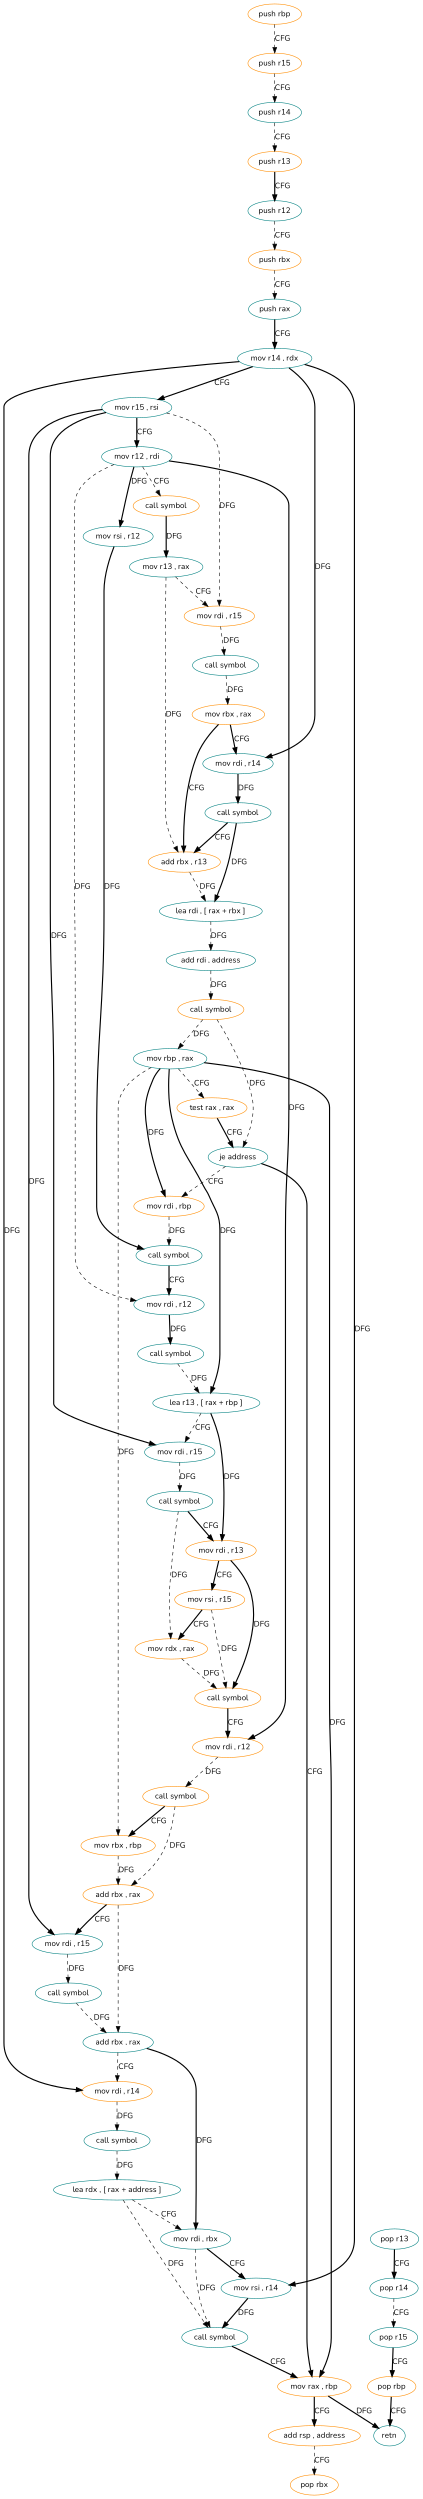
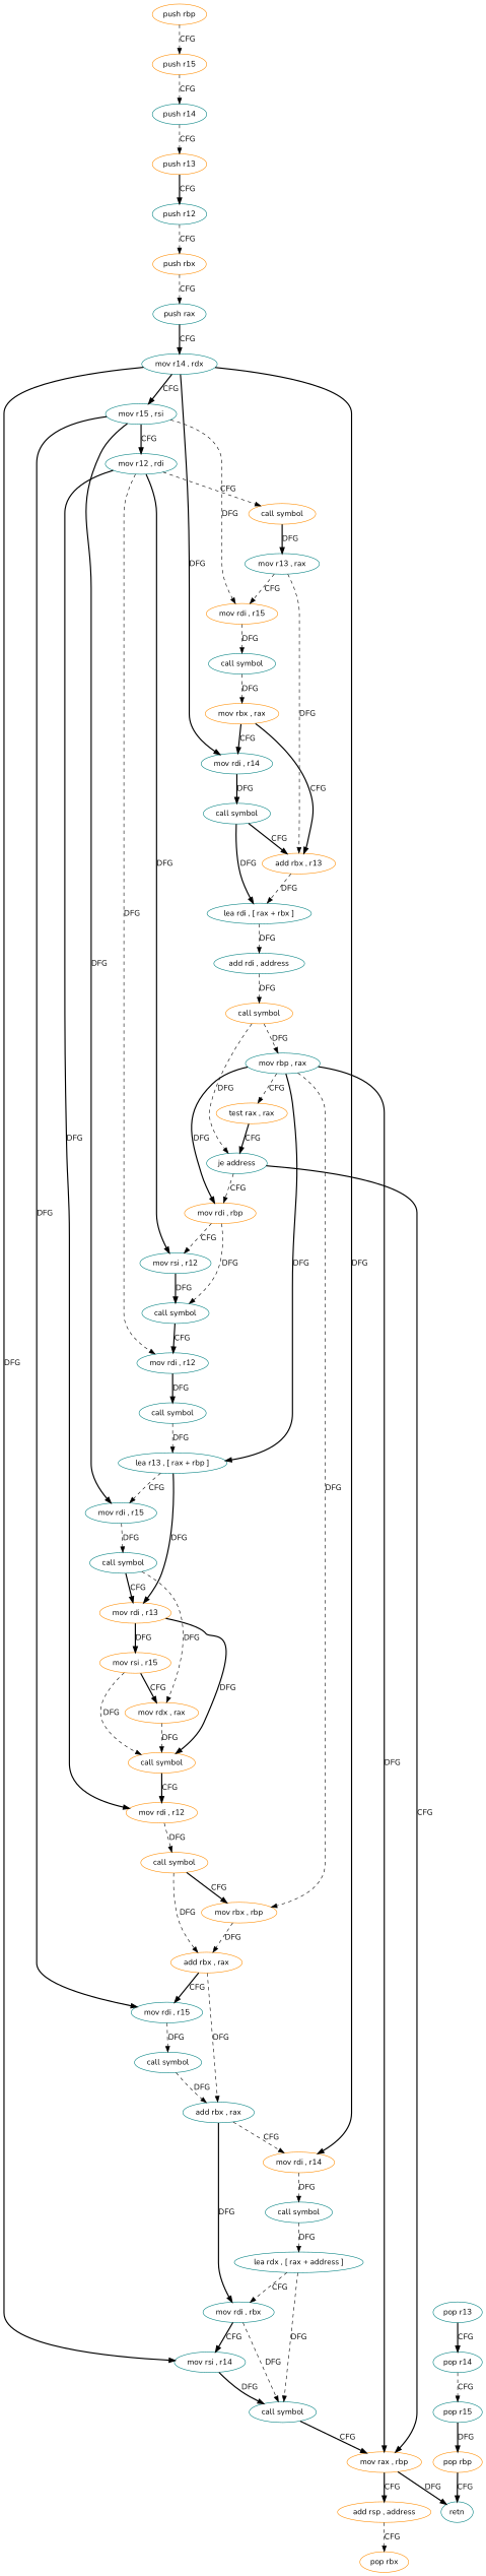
  digraph {
    fontname=Nunito
    node [color=teal fontname=Nunito]
    edge [fontname=Nunito style=dashed]
    n1 [color=darkorange label="push rbp"]
    n2 [color=darkorange label="push r15"]
    n3 [label="push r14"]
    n4 [color=darkorange label="push r13"]
    n5 [label="push r12"]
    n6 [color=darkorange label="push rbx"]
    n7 [label="push rax"]
    n8 [label="mov r14 , rdx"]
    n9 [label="mov r15 , rsi"]
    n10 [label="mov rdi , r14"]
    n11 [color=darkorange label="mov rdi , r14"]
    n12 [label="mov rsi , r14"]
    n13 [label="mov r12 , rdi"]
    n14 [color=darkorange label="mov rdi , r15"]
    n15 [label="mov rdi , r15"]
    n16 [label="mov rdi , r15"]
    n17 [label="call symbol"]
    n18 [label="call symbol"]
    n19 [label="call symbol"]
    n20 [color=darkorange label="call symbol"]
    n21 [label="mov rsi , r12"]
    n22 [label="mov rdi , r12"]
    n23 [color=darkorange label="mov rdi , r12"]
    n24 [label="call symbol"]
    n25 [label="call symbol"]
    n26 [color=darkorange label="mov rsi , r15"]
    n27 [color=darkorange label="mov rdx , rax"]
    n28 [color=darkorange label="call symbol"]
    n29 [label="call symbol"]
    n30 [label="mov r13 , rax"]
    n31 [label="call symbol"]
    n32 [label="call symbol"]
    n33 [color=darkorange label="call symbol"]
    n34 [color=darkorange label="add rbx , r13"]
    n35 [label="lea rdi , [ rax + rbx ]"]
    n36 [color=darkorange label="mov rbx , rax"]
    n37 [label="add rdi , address"]
    n38 [color=darkorange label="call symbol"]
    n39 [label="mov rbp , rax"]
    n40 [label="je address"]
    n41 [color=darkorange label="test rax , rax"]
    n42 [color=darkorange label="mov rax , rbp"]
    n43 [color=darkorange label="mov rdi , rbp"]
    n44 [label="lea r13 , [ rax + rbp ]"]
    n45 [color=darkorange label="mov rbx , rbp"]
    n46 [color=darkorange label="add rsp , address"]
    n47 [label=retn]
    n48 [color=darkorange label="mov rdi , r13"]
    n49 [color=darkorange label="add rbx , rax"]
    n50 [color=darkorange label="pop rbx"]
    n51 [label="pop r13"]
    n52 [label="pop r14"]
    n53 [label="pop r15"]
    n54 [color=darkorange label="pop rbp"]
    n55 [label="add rbx , rax"]
    n56 [label="mov rdi , rbx"]
    n57 [label="lea rdx , [ rax + address ]"]
    n1 -> n2 [label=CFG]
    n2 -> n3 [label=CFG]
    n3 -> n4 [label=CFG]
    n4 -> n5 [label=CFG style=bold]
    n5 -> n6 [label=CFG]
    n6 -> n7 [label=CFG]
    n7 -> n8 [label=CFG style=bold]
    n8 -> n9 [label=CFG style=bold]
    n8 -> n10 [label=DFG style=bold]
    n8 -> n11 [label=DFG style=bold]
    n8 -> n12 [label=DFG style=bold]
    n9 -> n13 [label=CFG style=bold]
    n9 -> n14 [label=DFG]
    n9 -> n15 [label=DFG style=bold]
    n9 -> n16 [label=DFG style=bold]
    n10 -> n17 [label=DFG style=bold]
    n11 -> n18 [label=DFG]
    n12 -> n19 [label=DFG style=bold]
    n13 -> n20 [label=CFG]
    n13 -> n21 [label=DFG style=bold]
    n13 -> n22 [label=DFG]
    n13 -> n23 [label=DFG style=bold]
    n14 -> n24 [label=DFG]
    n15 -> n25 [label=DFG]
    n16 -> n29 [label=DFG]
    n17 -> n34 [label=CFG style=bold]
    n17 -> n35 [label=DFG style=bold]
    n18 -> n57 [label=DFG]
    n19 -> n42 [label=CFG style=bold]
    n20 -> n30 [label=DFG style=bold]
    n21 -> n31 [label=DFG style=bold]
    n22 -> n32 [label=DFG style=bold]
    n23 -> n33 [label=DFG]
    n24 -> n36 [label=DFG]
    n25 -> n27 [label=DFG]
    n25 -> n48 [label=CFG style=bold]
    n26 -> n27 [label=CFG style=bold]
    n26 -> n28 [label=DFG]
    n27 -> n28 [label=DFG]
    n28 -> n23 [label=CFG style=bold]
    n29 -> n55 [label=DFG]
    n30 -> n14 [label=CFG]
    n30 -> n34 [label=DFG]
    n31 -> n22 [label=CFG style=bold]
    n32 -> n44 [label=DFG]
    n33 -> n45 [label=CFG style=bold]
    n33 -> n49 [label=DFG]
    n34 -> n35 [label=DFG]
    n35 -> n37 [label=DFG]
    n36 -> n10 [label=CFG style=bold]
    n36 -> n34 [label=CFG style=bold]
    n37 -> n38 [label=DFG]
    n38 -> n39 [label=DFG]
    n38 -> n40 [label=DFG]
    n39 -> n41 [label=CFG]
    n39 -> n42 [label=DFG style=bold]
    n39 -> n43 [label=DFG style=bold]
    n39 -> n44 [label=DFG style=bold]
    n39 -> n45 [label=DFG]
    n40 -> n42 [label=CFG style=bold]
    n40 -> n43 [label=CFG]
    n41 -> n40 [label=CFG style=bold]
    n42 -> n46 [label=CFG style=bold]
    n42 -> n47 [label=DFG style=bold]
+   n43 -> n21 [label=CFG]
    n43 -> n31 [label=DFG]
    n44 -> n15 [label=CFG]
    n44 -> n48 [label=DFG style=bold]
    n45 -> n49 [label=DFG]
    n46 -> n50 [label=CFG]
-   n48 -> n26 [label=CFG style=bold]
+   n48 -> n26 [label=DFG style=bold]
    n48 -> n28 [label=DFG style=bold]
    n49 -> n16 [label=CFG style=bold]
    n49 -> n55 [label=DFG]
    n51 -> n52 [label=CFG style=bold]
    n52 -> n53 [label=CFG]
-   n53 -> n54 [label=CFG style=bold]
+   n53 -> n54 [label=DFG style=bold]
    n54 -> n47 [label=CFG style=bold]
    n55 -> n11 [label=CFG]
    n55 -> n56 [label=DFG style=bold]
    n56 -> n12 [label=CFG style=bold]
    n56 -> n19 [label=DFG]
    n57 -> n19 [label=DFG]
    n57 -> n56 [label=CFG]
  }
